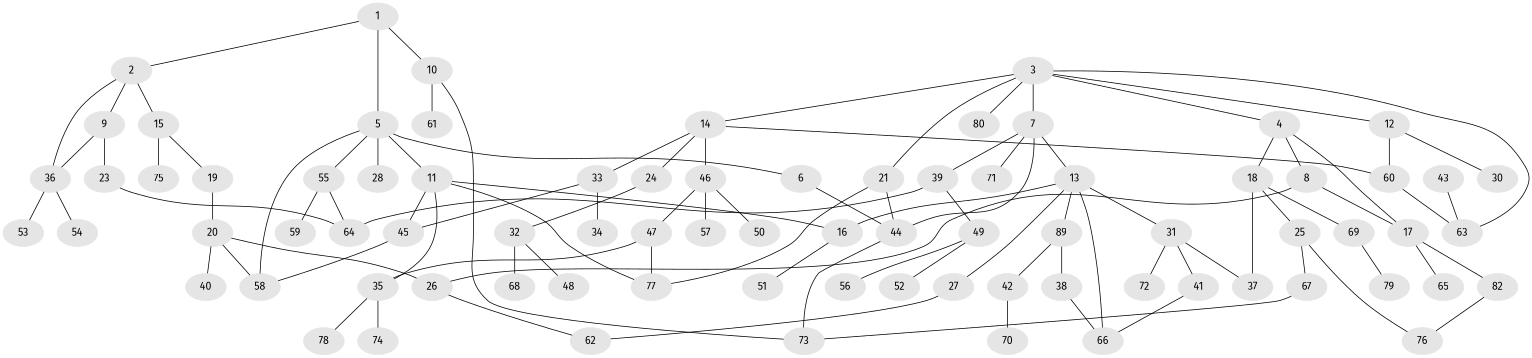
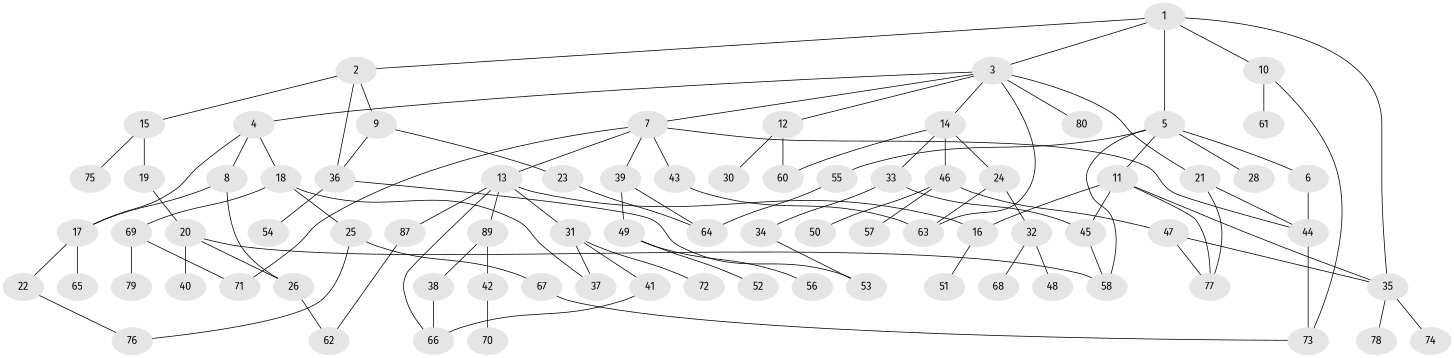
  graph {
    fontname="Fira Sans"
    node [color=gray90 fontname="Fira Sans" style=filled]
    edge [fontname="Fira Sans"]
    1
    2
    3
    5
    10
    35
    9
    15
    36
    4
    7
    12
    14
    21
    63
    80
    6
    11
    28
    55
    58
    61
    73
    74
    78
    23
    19
    75
    54
    53
    8
    17
    18
    44
    13
    39
    43
    71
    30
    60
    24
    33
    46
    77
    26
-   22 [label=82]
+   22
    65
    25
    69
    37
    16
    45
    64
-   59
-   27
+   27 [label=87]
    n56 [label=89]
    31
    66
    49
    62
    51
    38
    42
    41
    72
    32
    34
    47
    50
    57
    20
    76
    67
    79
    40
    48
    68
    70
    52
    56
    1 -- 2
+   1 -- 3
    1 -- 5
    1 -- 10
+   1 -- 35
    2 -- 9
    2 -- 15
    2 -- 36
    3 -- 4
    3 -- 7
    3 -- 12
    3 -- 14
    3 -- 21
    3 -- 63
    3 -- 80
    5 -- 6
    5 -- 11
    5 -- 28
    5 -- 55
    5 -- 58
    10 -- 61
    10 -- 73
    35 -- 74
    35 -- 78
    9 -- 36
    9 -- 23
    15 -- 19
    15 -- 75
    36 -- 54
    36 -- 53
    4 -- 8
    4 -- 17
    4 -- 18
    7 -- 44
    7 -- 13
    7 -- 39
+   7 -- 43
    7 -- 71
    12 -- 30
    12 -- 60
    14 -- 60
    14 -- 24
    14 -- 33
    14 -- 46
    21 -- 44
    21 -- 77
    6 -- 44
    11 -- 35
    11 -- 77
    11 -- 16
    11 -- 45
    55 -- 64
-   55 -- 59
    23 -- 64
    19 -- 20
    8 -- 17
    8 -- 26
    17 -- 22
    17 -- 65
    18 -- 25
    18 -- 69
    18 -- 37
    44 -- 73
    13 -- 16
    13 -- 27
    13 -- n56
    13 -- 31
    13 -- 66
    39 -- 64
    39 -- 49
    43 -- 63
-   60 -- 63
+   24 -- 63
    24 -- 32
    33 -- 45
    33 -- 34
    46 -- 47
    46 -- 50
    46 -- 57
    26 -- 62
    22 -- 76
    25 -- 76
    25 -- 67
+   69 -- 71
    69 -- 79
    16 -- 51
    45 -- 58
    27 -- 62
    n56 -- 38
    n56 -- 42
    31 -- 37
    31 -- 41
    31 -- 72
    49 -- 52
    49 -- 56
    38 -- 66
    42 -- 70
    41 -- 66
    32 -- 48
    32 -- 68
+   34 -- 53
    47 -- 35
    47 -- 77
    20 -- 58
    20 -- 26
    20 -- 40
    67 -- 73
  }
